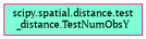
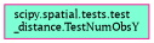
  digraph {
    rankdir=LR
    fontname="PT Serif"
-   n1 [color=deeppink fillcolor=aquamarine fontname="PT Serif" fontsize=10 height=0.2 label="scipy.spatial.distance.test\l_distance.TestNumObsY" shape=box style=filled width=0.4]
+   n1 [color=deeppink fillcolor=aquamarine fontname="PT Serif" fontsize=10 height=0.2 label="scipy.spatial.tests.test\l_distance.TestNumObsY" shape=box style=filled width=0.4]
  }
